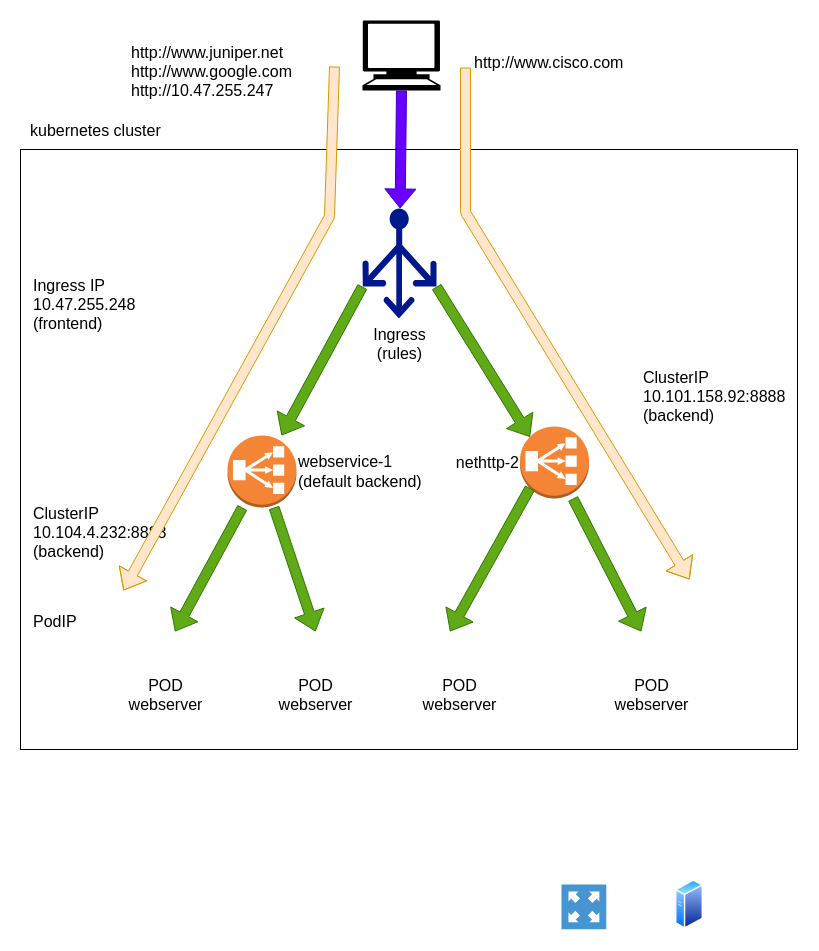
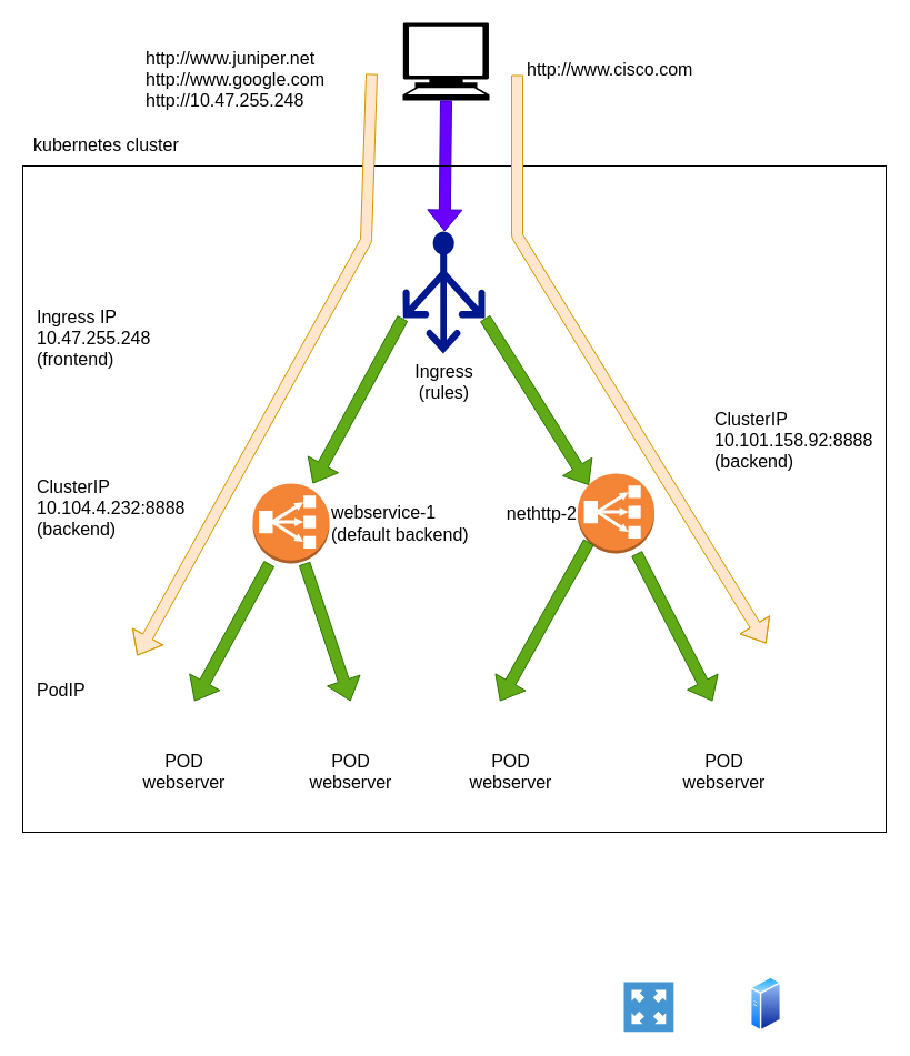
  <mxCell id="0" />
  <mxCell id="1" parent="0" />
  <mxCell id="2" value="" style="pointerEvents=1;shadow=0;dashed=0;html=1;strokeColor=none;fillColor=#4495D1;labelPosition=center;verticalLabelPosition=bottom;verticalAlign=top;align=center;outlineConnect=0;shape=mxgraph.veeam.2d.proxy_appliance;" parent="1" vertex="1"><mxGeometry x="561" y="884" width="44.8" height="44.8" as="geometry" /></mxCell>
  <mxCell id="3" value="&lt;font style=&quot;font-size: 16px;&quot;&gt;Ingress&lt;br style=&quot;font-size: 16px;&quot;&gt;(rules)&lt;br style=&quot;font-size: 16px;&quot;&gt;&lt;/font&gt;" style="pointerEvents=1;shadow=0;dashed=0;html=1;strokeColor=none;labelPosition=center;verticalLabelPosition=bottom;verticalAlign=top;align=center;shape=mxgraph.azure.load_balancer_generic;fillColor=#00188D;fontSize=16;" parent="1" vertex="1"><mxGeometry x="362" y="208" width="74" height="110" as="geometry" /></mxCell>
  <mxCell id="4" value="&lt;font style=&quot;font-size: 16px;&quot;&gt;webservice-1&lt;br style=&quot;font-size: 16px;&quot;&gt;(default backend)&lt;br style=&quot;font-size: 16px;&quot;&gt;&lt;/font&gt;" style="outlineConnect=0;dashed=0;verticalLabelPosition=middle;verticalAlign=middle;align=left;html=1;shape=mxgraph.aws3.classic_load_balancer;fillColor=#F58536;gradientColor=none;labelPosition=right;fontSize=16;" parent="1" vertex="1"><mxGeometry x="227" y="435" width="69" height="72" as="geometry" /></mxCell>
  <mxCell id="5" value="nethttp-2" style="outlineConnect=0;dashed=0;verticalLabelPosition=middle;verticalAlign=middle;align=right;html=1;shape=mxgraph.aws3.classic_load_balancer;fillColor=#F58536;gradientColor=none;labelPosition=left;fontSize=16;" parent="1" vertex="1"><mxGeometry x="519.5" y="426" width="69" height="72" as="geometry" /></mxCell>
  <mxCell id="6" value="" style="aspect=fixed;perimeter=ellipsePerimeter;html=1;align=center;shadow=0;dashed=0;spacingTop=3;image;image=img/lib/active_directory/generic_server.svg;" parent="1" vertex="1"><mxGeometry x="675" y="879" width="28.0" height="50" as="geometry" /></mxCell>
  <mxCell id="7" value="POD&lt;br style=&quot;font-size: 16px;&quot;&gt;webserver&lt;br style=&quot;font-size: 16px;&quot;&gt;" style="shape=image;html=1;verticalAlign=top;verticalLabelPosition=bottom;labelBackgroundColor=#ffffff;imageAspect=0;aspect=fixed;image=https://cdn3.iconfinder.com/data/icons/social-media-2169/24/social_media_social_media_logo_docker-128.png;labelPosition=center;align=center;fontSize=16;" parent="1" vertex="1"><mxGeometry x="146" y="631" width="38" height="38" as="geometry" /></mxCell>
  <mxCell id="8" value="POD&lt;br style=&quot;font-size: 16px;&quot;&gt;webserver&lt;br style=&quot;font-size: 16px;&quot;&gt;" style="shape=image;html=1;verticalAlign=top;verticalLabelPosition=bottom;labelBackgroundColor=#ffffff;imageAspect=0;aspect=fixed;image=https://cdn3.iconfinder.com/data/icons/social-media-2169/24/social_media_social_media_logo_docker-128.png;labelPosition=center;align=center;fontSize=16;" parent="1" vertex="1"><mxGeometry x="296" y="631" width="38" height="38" as="geometry" /></mxCell>
  <mxCell id="9" value="POD&lt;br style=&quot;font-size: 16px;&quot;&gt;webserver&lt;br style=&quot;font-size: 16px;&quot;&gt;" style="shape=image;html=1;verticalAlign=top;verticalLabelPosition=bottom;labelBackgroundColor=#ffffff;imageAspect=0;aspect=fixed;image=https://cdn3.iconfinder.com/data/icons/social-media-2169/24/social_media_social_media_logo_docker-128.png;labelPosition=center;align=center;fontSize=16;" parent="1" vertex="1"><mxGeometry x="440" y="631" width="38" height="38" as="geometry" /></mxCell>
  <mxCell id="10" value="POD&lt;br style=&quot;font-size: 16px;&quot;&gt;webserver&lt;br style=&quot;font-size: 16px;&quot;&gt;" style="shape=image;html=1;verticalAlign=top;verticalLabelPosition=bottom;labelBackgroundColor=#ffffff;imageAspect=0;aspect=fixed;image=https://cdn3.iconfinder.com/data/icons/social-media-2169/24/social_media_social_media_logo_docker-128.png;labelPosition=center;align=center;fontSize=16;" parent="1" vertex="1"><mxGeometry x="631.5" y="631" width="38" height="38" as="geometry" /></mxCell>
  <mxCell id="11" value="" style="shape=flexArrow;endArrow=classic;html=1;exitX=0;exitY=0.71;exitDx=0;exitDy=0;exitPerimeter=0;fillColor=#60a917;strokeColor=#2D7600;fontSize=16;" parent="1" source="3" target="4" edge="1"><mxGeometry width="50" height="50" relative="1" as="geometry"><mxPoint x="164.986" y="416" as="sourcePoint" /><mxPoint x="107" y="539" as="targetPoint" /></mxGeometry></mxCell>
  <mxCell id="12" value="" style="shape=flexArrow;endArrow=classic;html=1;exitX=1;exitY=0.71;exitDx=0;exitDy=0;exitPerimeter=0;entryX=0.145;entryY=0.145;entryDx=0;entryDy=0;entryPerimeter=0;fillColor=#60a917;strokeColor=#2D7600;fontSize=16;" parent="1" source="3" target="5" edge="1"><mxGeometry width="50" height="50" relative="1" as="geometry"><mxPoint x="413.667" y="318.333" as="sourcePoint" /><mxPoint x="410.502" y="432" as="targetPoint" /></mxGeometry></mxCell>
  <mxCell id="13" style="edgeStyle=none;rounded=0;orthogonalLoop=1;jettySize=auto;html=1;endArrow=none;endFill=0;startArrow=classic;startFill=1;exitX=0.75;exitY=0;exitDx=0;exitDy=0;verticalAlign=middle;shape=flexArrow;fillColor=#60a917;strokeColor=#2D7600;fontSize=16;" parent="1" source="7" target="4" edge="1"><mxGeometry relative="1" as="geometry"><mxPoint x="172" y="318" as="sourcePoint" /><mxPoint x="99" y="318" as="targetPoint" /></mxGeometry></mxCell>
  <mxCell id="14" style="edgeStyle=none;rounded=0;orthogonalLoop=1;jettySize=auto;html=1;endArrow=none;endFill=0;startArrow=classic;startFill=1;verticalAlign=middle;shape=flexArrow;fillColor=#60a917;strokeColor=#2D7600;exitX=0.5;exitY=0;exitDx=0;exitDy=0;fontSize=16;" parent="1" source="8" edge="1" target="4"><mxGeometry relative="1" as="geometry"><mxPoint x="253.349" y="612" as="sourcePoint" /><mxPoint x="252.333" y="484.333" as="targetPoint" /></mxGeometry></mxCell>
  <mxCell id="15" style="edgeStyle=none;rounded=0;orthogonalLoop=1;jettySize=auto;html=1;endArrow=none;endFill=0;startArrow=classic;startFill=1;exitX=0.25;exitY=0;exitDx=0;exitDy=0;verticalAlign=middle;shape=flexArrow;fillColor=#60a917;strokeColor=#2D7600;entryX=0.145;entryY=0.855;entryDx=0;entryDy=0;entryPerimeter=0;fontSize=16;" parent="1" source="9" edge="1" target="5"><mxGeometry relative="1" as="geometry"><mxPoint x="528.667" y="609.833" as="sourcePoint" /><mxPoint x="570.024" y="490.5" as="targetPoint" /></mxGeometry></mxCell>
  <mxCell id="16" style="edgeStyle=none;rounded=0;orthogonalLoop=1;jettySize=auto;html=1;endArrow=none;endFill=0;startArrow=classic;startFill=1;verticalAlign=middle;shape=flexArrow;fillColor=#60a917;strokeColor=#2D7600;fontSize=16;" parent="1" source="10" target="5" edge="1"><mxGeometry relative="1" as="geometry"><mxPoint x="604.754" y="608.5" as="sourcePoint" /><mxPoint x="587.702" y="490.5" as="targetPoint" /></mxGeometry></mxCell>
  <mxCell id="17" value="" style="shape=mxgraph.signs.tech.computer;html=1;fillColor=#000000;strokeColor=none;verticalLabelPosition=bottom;verticalAlign=top;align=center;fontSize=16;" parent="1" vertex="1"><mxGeometry x="362" y="20" width="78" height="70" as="geometry" /></mxCell>
  <mxCell id="18" value="" style="shape=flexArrow;endArrow=classic;html=1;exitX=0.5;exitY=1;exitDx=0;exitDy=0;exitPerimeter=0;fillColor=#6a00ff;strokeColor=#3700CC;fontSize=16;" parent="1" source="17" target="3" edge="1"><mxGeometry width="50" height="50" relative="1" as="geometry"><mxPoint x="305.333" y="94.5" as="sourcePoint" /><mxPoint x="199.512" y="230.5" as="targetPoint" /></mxGeometry></mxCell>
  <mxCell id="19" value="Ingress IP&lt;br style=&quot;font-size: 16px;&quot;&gt;10.47.255.248&lt;br style=&quot;font-size: 16px;&quot;&gt;(frontend)" style="text;html=1;resizable=0;points=[];autosize=1;align=left;verticalAlign=top;spacingTop=-4;fontSize=16;" parent="1" vertex="1"><mxGeometry x="30.5" y="273" width="125" height="66" as="geometry" /></mxCell>
- <mxCell id="20" value="ClusterIP&lt;br style=&quot;font-size: 16px;&quot;&gt;10.104.4.232:8888&lt;br style=&quot;font-size: 16px;&quot;&gt;(backend)" style="text;html=1;resizable=0;points=[];autosize=1;align=left;verticalAlign=top;spacingTop=-4;fontSize=16;" parent="1" vertex="1"><mxGeometry x="30.5" y="501" width="160" height="66" as="geometry" /></mxCell>
+ <mxCell id="20" value="ClusterIP&lt;br style=&quot;font-size: 16px;&quot;&gt;10.104.4.232:8888&lt;br style=&quot;font-size: 16px;&quot;&gt;(backend)" style="text;html=1;resizable=0;points=[];autosize=1;align=left;verticalAlign=top;spacingTop=-4;fontSize=16;" parent="1" vertex="1"><mxGeometry x="30.5" y="426" width="160" height="66" as="geometry" /></mxCell>
  <mxCell id="21" value="PodIP" style="text;html=1;resizable=0;points=[];autosize=1;align=left;verticalAlign=top;spacingTop=-4;fontSize=16;" parent="1" vertex="1"><mxGeometry x="30.5" y="609" width="59" height="22" as="geometry" /></mxCell>
  <mxCell id="22" value="kubernetes cluster" style="text;html=1;resizable=0;points=[];autosize=1;align=left;verticalAlign=top;spacingTop=-4;fontSize=16;" parent="1" vertex="1"><mxGeometry x="28" y="118" width="157" height="22" as="geometry" /></mxCell>
  <mxCell id="23" value="http://www.cisco.com" style="text;html=1;resizable=0;points=[];autosize=1;align=left;verticalAlign=top;spacingTop=-4;fontSize=16;" parent="1" vertex="1"><mxGeometry x="472" y="50" width="178" height="22" as="geometry" /></mxCell>
- <mxCell id="24" value="http://www.juniper.net&lt;br style=&quot;font-size: 16px;&quot;&gt;http://www.google.com&lt;br style=&quot;font-size: 16px;&quot;&gt;http://10.47.255.247" style="text;html=1;resizable=0;points=[];autosize=1;align=left;verticalAlign=top;spacingTop=-4;fontSize=16;" parent="1" vertex="1"><mxGeometry x="129" y="39.5" width="191" height="66" as="geometry" /></mxCell>
+ <mxCell id="24" value="http://www.juniper.net&lt;br style=&quot;font-size: 16px;&quot;&gt;http://www.google.com&lt;br style=&quot;font-size: 16px;&quot;&gt;http://10.47.255.248" style="text;html=1;resizable=0;points=[];autosize=1;align=left;verticalAlign=top;spacingTop=-4;fontSize=16;" parent="1" vertex="1"><mxGeometry x="129" y="39.5" width="191" height="66" as="geometry" /></mxCell>
  <mxCell id="25" value="&lt;font style=&quot;font-size: 16px;&quot;&gt;ClusterIP&lt;br style=&quot;font-size: 16px;&quot;&gt;10.101.158.92:8888&lt;br style=&quot;font-size: 16px;&quot;&gt;(backend)&lt;/font&gt;" style="text;html=1;resizable=0;points=[];autosize=1;align=left;verticalAlign=top;spacingTop=-4;fontSize=16;" parent="1" vertex="1"><mxGeometry x="641" y="365" width="152" height="69" as="geometry" /></mxCell>
  <mxCell id="26" value="" style="rounded=0;whiteSpace=wrap;html=1;fontSize=18;fillColor=none;" parent="1" vertex="1"><mxGeometry x="20" y="149" width="777" height="600" as="geometry" /></mxCell>
  <mxCell id="27" value="" style="shape=flexArrow;endArrow=classic;html=1;fillColor=#ffe6cc;strokeColor=#d79b00;fontSize=16;" edge="1" parent="1"><mxGeometry width="50" height="50" relative="1" as="geometry"><mxPoint x="334" y="66" as="sourcePoint" /><mxPoint x="123" y="590" as="targetPoint" /><Array as="points"><mxPoint x="329" y="216" /></Array></mxGeometry></mxCell>
  <mxCell id="28" value="" style="shape=flexArrow;endArrow=classic;html=1;fillColor=#ffe6cc;strokeColor=#d79b00;fontSize=16;" edge="1" parent="1"><mxGeometry width="50" height="50" relative="1" as="geometry"><mxPoint x="465" y="67" as="sourcePoint" /><mxPoint x="689" y="579" as="targetPoint" /><Array as="points"><mxPoint x="465" y="212" /></Array></mxGeometry></mxCell>
